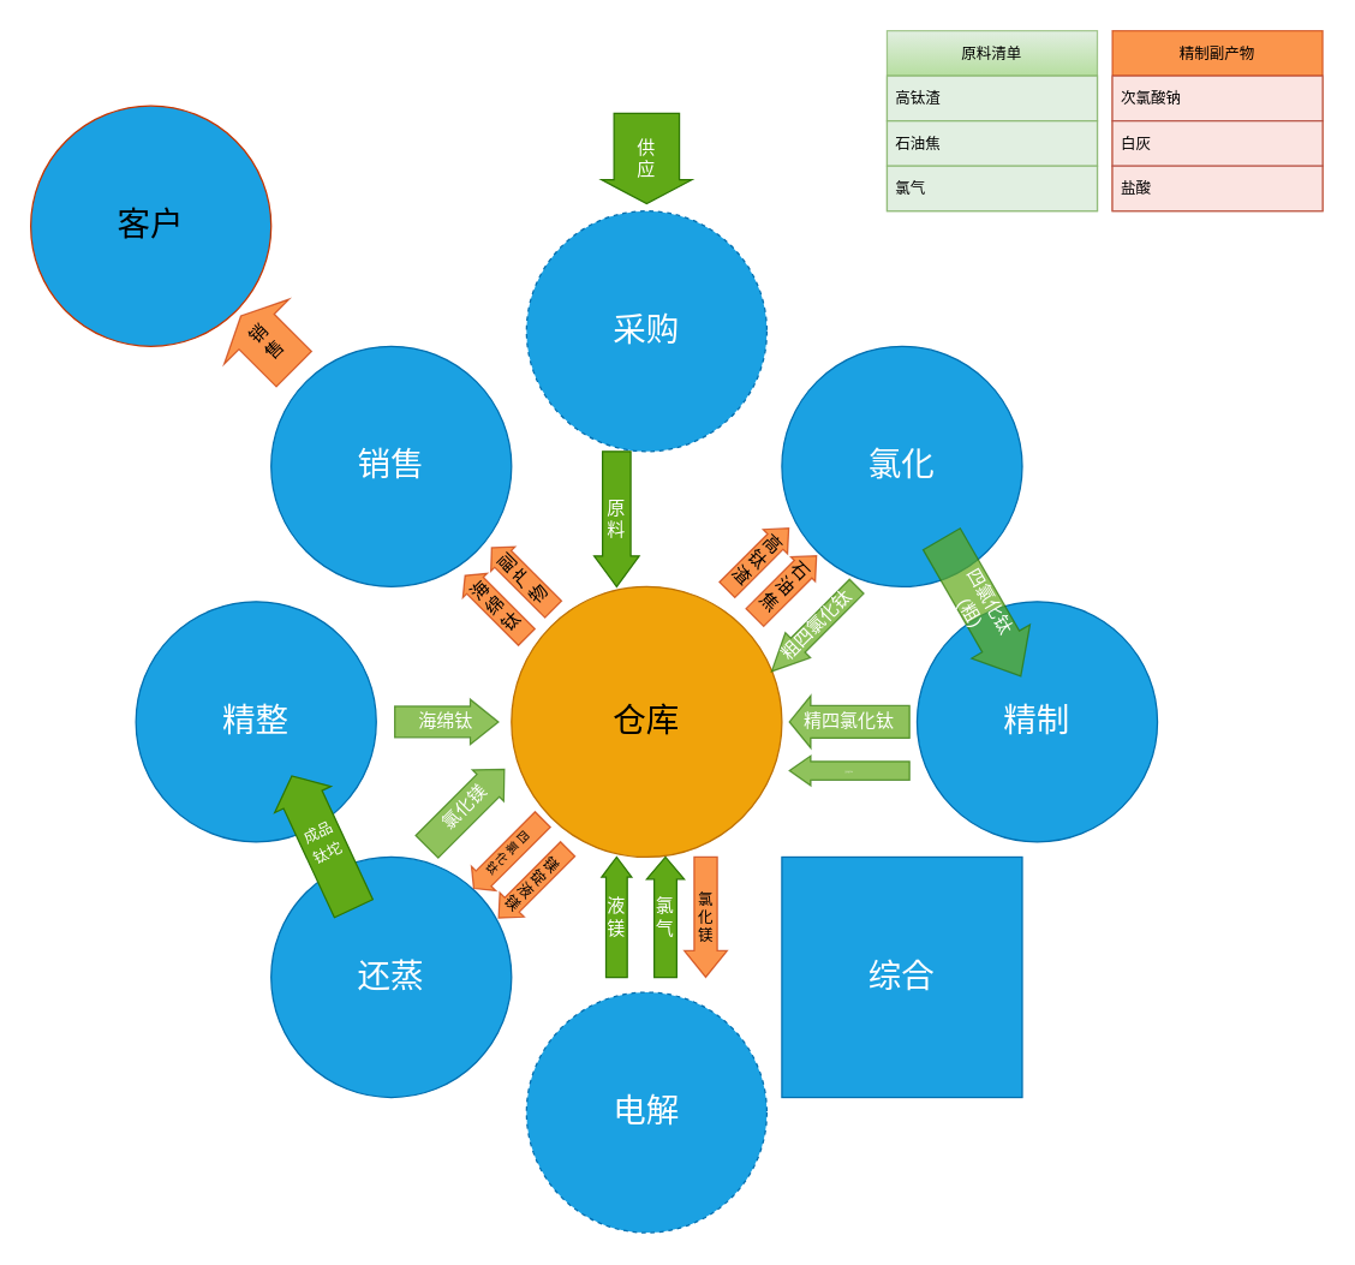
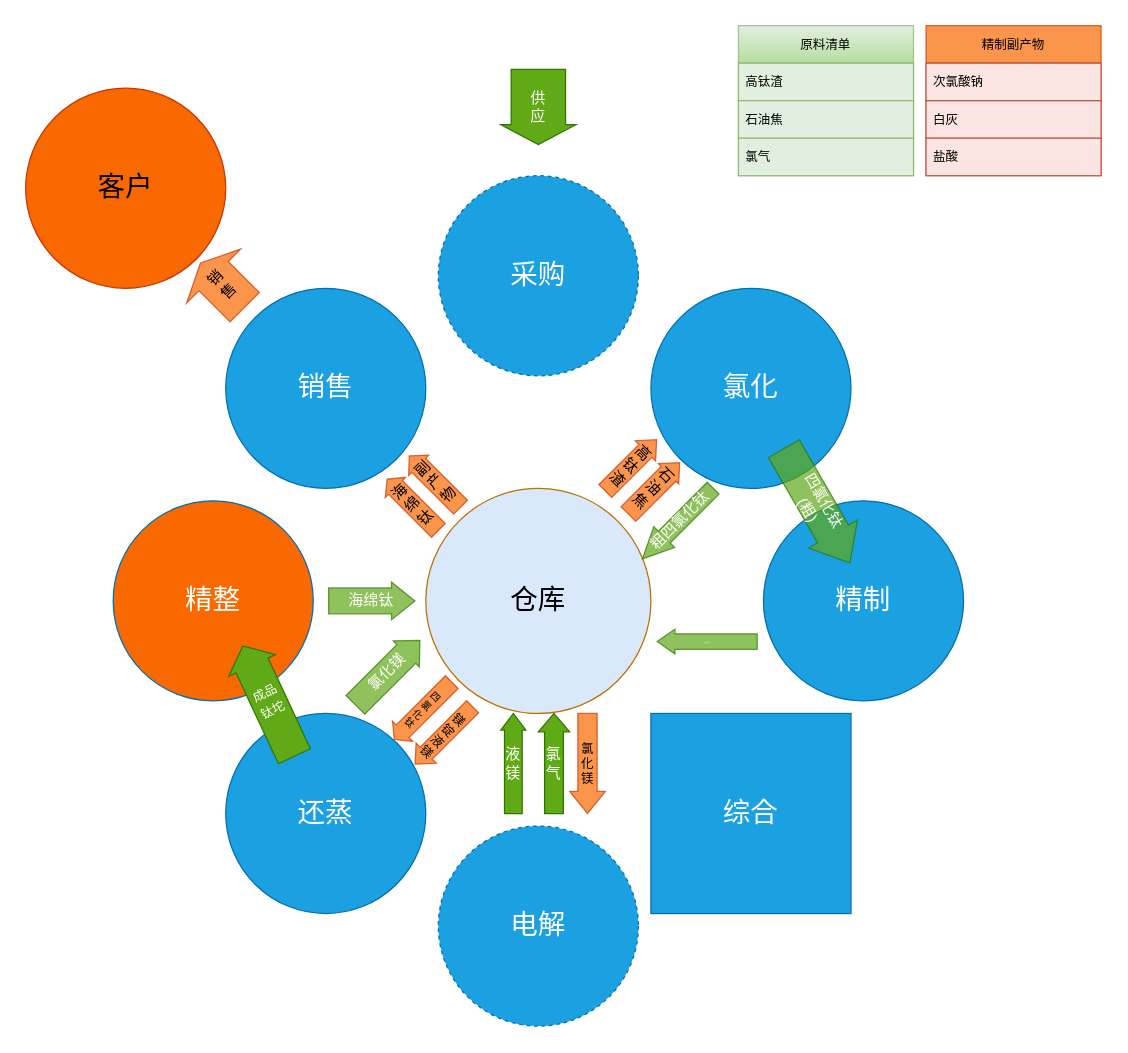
  <mxCell id="0" />
  <mxCell id="1" parent="0" />
- <mxCell id="2" value="仓库" style="ellipse;whiteSpace=wrap;html=1;rounded=0;shadow=0;dashed=0;comic=0;fontFamily=Verdana;fontSize=22;fillColor=#f0a30a;strokeColor=#BD7000;fontColor=#000000;" parent="1" vertex="1"><mxGeometry x="340" y="390" width="180" height="180" as="geometry" /></mxCell>
+ <mxCell id="2" value="仓库" style="ellipse;whiteSpace=wrap;html=1;rounded=0;shadow=0;dashed=0;comic=0;fontFamily=Verdana;fontSize=22;fillColor=#dae8fc;strokeColor=#BD7000;fontColor=#000000;" parent="1" vertex="1"><mxGeometry x="340" y="390" width="180" height="180" as="geometry" /></mxCell>
  <mxCell id="3" value="采购" style="ellipse;whiteSpace=wrap;html=1;rounded=0;shadow=0;dashed=1;comic=0;fontFamily=Verdana;fontSize=22;fontColor=#ffffff;fillColor=#1ba1e2;strokeColor=#006EAF;" parent="1" vertex="1"><mxGeometry x="350" y="140" width="160" height="160" as="geometry" /></mxCell>
  <mxCell id="4" value="电解" style="ellipse;whiteSpace=wrap;html=1;rounded=0;shadow=0;dashed=1;comic=0;fontFamily=Verdana;fontSize=22;fontColor=#ffffff;fillColor=#1ba1e2;strokeColor=#006EAF;" parent="1" vertex="1"><mxGeometry x="350" y="660" width="160" height="160" as="geometry" /></mxCell>
  <mxCell id="5" value="精制" style="ellipse;whiteSpace=wrap;html=1;rounded=0;shadow=0;dashed=0;comic=0;fontFamily=Verdana;fontSize=22;fontColor=#ffffff;fillColor=#1ba1e2;strokeColor=#006EAF;" parent="1" vertex="1"><mxGeometry x="610" y="400" width="160" height="160" as="geometry" /></mxCell>
- <mxCell id="6" value="精整" style="ellipse;whiteSpace=wrap;html=1;rounded=0;shadow=0;dashed=0;comic=0;fontFamily=Verdana;fontSize=22;fontColor=#ffffff;fillColor=#1ba1e2;strokeColor=#006EAF;" parent="1" vertex="1"><mxGeometry x="90" y="400" width="160" height="160" as="geometry" /></mxCell>
+ <mxCell id="6" value="精整" style="ellipse;whiteSpace=wrap;html=1;rounded=0;shadow=0;dashed=0;comic=0;fontFamily=Verdana;fontSize=22;fontColor=#ffffff;fillColor=#fa6800;strokeColor=#006EAF;" parent="1" vertex="1"><mxGeometry x="90" y="400" width="160" height="160" as="geometry" /></mxCell>
  <mxCell id="7" value="销售" style="ellipse;whiteSpace=wrap;html=1;rounded=0;shadow=0;dashed=0;comic=0;fontFamily=Verdana;fontSize=22;fontColor=#ffffff;fillColor=#1ba1e2;strokeColor=#006EAF;" parent="1" vertex="1"><mxGeometry x="180" y="230" width="160" height="160" as="geometry" /></mxCell>
  <mxCell id="8" value="氯化" style="ellipse;whiteSpace=wrap;html=1;rounded=0;shadow=0;dashed=0;comic=0;fontFamily=Verdana;fontSize=22;fontColor=#ffffff;fillColor=#1ba1e2;strokeColor=#006EAF;" parent="1" vertex="1"><mxGeometry x="520" y="230" width="160" height="160" as="geometry" /></mxCell>
  <mxCell id="9" value="综合" style="whiteSpace=wrap;html=1;shadow=0;dashed=0;comic=0;fontFamily=Verdana;fontSize=22;fontColor=#ffffff;fillColor=#1ba1e2;strokeColor=#006EAF;rounded=0;" parent="1" vertex="1"><mxGeometry x="520" y="570" width="160" height="160" as="geometry" /></mxCell>
  <mxCell id="10" value="还蒸" style="ellipse;whiteSpace=wrap;html=1;rounded=0;shadow=0;dashed=0;comic=0;fontFamily=Verdana;fontSize=22;fontColor=#ffffff;fillColor=#1ba1e2;strokeColor=#006EAF;" parent="1" vertex="1"><mxGeometry x="180" y="570" width="160" height="160" as="geometry" /></mxCell>
- <mxCell id="11" value="原&lt;br&gt;料" style="shape=singleArrow;direction=south;whiteSpace=wrap;html=1;fillColor=#60a917;strokeColor=#2D7600;fontColor=#ffffff;arrowWidth=0.626;arrowSize=0.227;rounded=0;" vertex="1" parent="1"><mxGeometry x="395" y="300" width="30" height="90" as="geometry" /></mxCell>
  <mxCell id="12" value="海&lt;br&gt;绵&lt;br&gt;钛" style="shape=singleArrow;direction=north;whiteSpace=wrap;html=1;fillColor=#fa6800;rotation=-45;strokeColor=#C73500;fontColor=#000000;opacity=70;arrowWidth=0.679;arrowSize=0.162;rounded=0;" vertex="1" parent="1"><mxGeometry x="318.09" y="374.12" width="23" height="58" as="geometry" /></mxCell>
  <mxCell id="13" value="&lt;font style=&quot;font-size: 10px&quot;&gt;成品&lt;br&gt;钛坨&lt;/font&gt;" style="shape=singleArrow;direction=north;whiteSpace=wrap;html=1;fillColor=#60a917;strokeColor=#2D7600;fontColor=#ffffff;rotation=-25;arrowWidth=0.682;arrowSize=0.178;rounded=0;" vertex="1" parent="1"><mxGeometry x="193.66" y="511.41" width="41.34" height="97.38" as="geometry" /></mxCell>
  <mxCell id="14" value="石&lt;br&gt;油&lt;br&gt;焦" style="shape=singleArrow;direction=north;whiteSpace=wrap;html=1;fillColor=#fa6800;rotation=45;strokeColor=#C73500;fontColor=#000000;opacity=70;arrowWidth=0.722;arrowSize=0.217;rounded=0;" vertex="1" parent="1"><mxGeometry x="511" y="361" width="23" height="58" as="geometry" /></mxCell>
  <mxCell id="15" value="液&lt;br&gt;镁" style="shape=singleArrow;direction=north;whiteSpace=wrap;html=1;fillColor=#60a917;strokeColor=#2D7600;fontColor=#ffffff;rotation=0;arrowWidth=0.707;arrowSize=0.166;rounded=0;" vertex="1" parent="1"><mxGeometry x="400" y="570" width="20" height="80" as="geometry" /></mxCell>
  <mxCell id="16" value="氯&lt;br&gt;气" style="shape=singleArrow;direction=north;whiteSpace=wrap;html=1;fillColor=#60a917;strokeColor=#2D7600;fontColor=#ffffff;rotation=0;arrowWidth=0.6;arrowSize=0.184;rounded=0;" vertex="1" parent="1"><mxGeometry x="430" y="570" width="25" height="80" as="geometry" /></mxCell>
  <mxCell id="17" value="海绵钛" style="shape=singleArrow;whiteSpace=wrap;html=1;fillColor=#60a917;opacity=70;fontColor=#ffffff;strokeColor=#2D7600;arrowWidth=0.689;arrowSize=0.272;rounded=0;" vertex="1" parent="1"><mxGeometry x="262.3" y="465" width="69.03" height="30" as="geometry" /></mxCell>
- <mxCell id="18" value="精四氯化钛" style="shape=singleArrow;direction=west;whiteSpace=wrap;html=1;fillColor=#60a917;opacity=70;fontColor=#ffffff;strokeColor=#2D7600;arrowWidth=0.618;arrowSize=0.178;rounded=0;" vertex="1" parent="1"><mxGeometry x="525" y="462.53" width="80" height="34.94" as="geometry" /></mxCell>
  <mxCell id="19" value="&amp;nbsp; 粗四氯化钛" style="shape=singleArrow;direction=west;whiteSpace=wrap;html=1;fillColor=#60a917;opacity=70;rotation=-45;fontColor=#ffffff;strokeColor=#2D7600;arrowWidth=0.566;arrowSize=0.309;rounded=0;" vertex="1" parent="1"><mxGeometry x="501.46" y="406.3" width="80" height="23.66" as="geometry" /></mxCell>
  <mxCell id="20" value="氯&lt;br&gt;化&lt;br&gt;镁" style="shape=singleArrow;direction=south;whiteSpace=wrap;html=1;fontSize=10;fillColor=#fa6800;opacity=70;fontColor=#000000;strokeColor=#C73500;arrowWidth=0.54;arrowSize=0.22;rounded=0;" vertex="1" parent="1"><mxGeometry x="455" y="570" width="28.59" height="80" as="geometry" /></mxCell>
  <mxCell id="21" value="&lt;font style=&quot;font-size: 8px&quot;&gt;四&lt;br style=&quot;font-size: 8px&quot;&gt;氯&lt;br style=&quot;font-size: 8px&quot;&gt;化&lt;br style=&quot;font-size: 8px&quot;&gt;钛&lt;/font&gt;" style="shape=singleArrow;direction=south;whiteSpace=wrap;html=1;fontSize=8;fillColor=#fa6800;opacity=70;fontColor=#000000;strokeColor=#C73500;rotation=45;arrowWidth=0.628;arrowSize=0.144;rounded=0;" vertex="1" parent="1"><mxGeometry x="326.33" y="535.38" width="23" height="65" as="geometry" /></mxCell>
  <mxCell id="22" value="镁&lt;br&gt;锭&lt;br&gt;液&lt;br&gt;镁" style="shape=singleArrow;direction=south;whiteSpace=wrap;html=1;fontSize=10;fillColor=#fa6800;opacity=70;fontColor=#000000;strokeColor=#C73500;rotation=45;arrowWidth=0.592;arrowSize=0.193;rounded=0;" vertex="1" parent="1"><mxGeometry x="342.94" y="555.11" width="23" height="65" as="geometry" /></mxCell>
  <mxCell id="23" value="氯化镁" style="shape=singleArrow;whiteSpace=wrap;html=1;fillColor=#60a917;opacity=70;fontColor=#ffffff;strokeColor=#2D7600;rotation=-45;arrowWidth=0.718;arrowSize=0.211;rounded=0;" vertex="1" parent="1"><mxGeometry x="273.01" y="522.54" width="72.93" height="29.57" as="geometry" /></mxCell>
- <mxCell id="24" value="客户" style="ellipse;whiteSpace=wrap;html=1;rounded=0;shadow=0;dashed=0;comic=0;fontFamily=Verdana;fontSize=22;fontColor=#000000;fillColor=#1ba1e2;strokeColor=#C73500;" vertex="1" parent="1"><mxGeometry x="20" y="70" width="160" height="160" as="geometry" /></mxCell>
+ <mxCell id="24" value="客户" style="ellipse;whiteSpace=wrap;html=1;rounded=0;shadow=0;dashed=0;comic=0;fontFamily=Verdana;fontSize=22;fontColor=#000000;fillColor=#fa6800;strokeColor=#C73500;" vertex="1" parent="1"><mxGeometry x="20" y="70" width="160" height="160" as="geometry" /></mxCell>
  <mxCell id="25" value="高&lt;br&gt;钛&lt;br&gt;渣" style="shape=singleArrow;direction=north;whiteSpace=wrap;html=1;fillColor=#fa6800;rotation=45;strokeColor=#C73500;fontColor=#000000;opacity=70;arrowWidth=0.633;arrowSize=0.218;rounded=0;" vertex="1" parent="1"><mxGeometry x="492.55" y="342.6" width="23" height="58" as="geometry" /></mxCell>
  <mxCell id="26" value="副&lt;br&gt;产&lt;br&gt;物" style="shape=singleArrow;direction=north;whiteSpace=wrap;html=1;fillColor=#fa6800;rotation=-45;strokeColor=#C73500;fontColor=#000000;opacity=70;arrowWidth=0.687;arrowSize=0.184;rounded=0;aspect=fixed;" vertex="1" parent="1"><mxGeometry x="335.88" y="355.54" width="22.83" height="58" as="geometry" /></mxCell>
  <mxCell id="27" value="销&lt;br&gt;售" style="shape=singleArrow;direction=north;whiteSpace=wrap;html=1;fillColor=#fa6800;rotation=-45;strokeColor=#C73500;fontColor=#000000;opacity=70;arrowWidth=0.542;arrowSize=0.297;rounded=0;" vertex="1" parent="1"><mxGeometry x="146.89" y="202.49" width="61.25" height="50" as="geometry" /></mxCell>
- <mxCell id="28" value="供&lt;br&gt;应" style="shape=singleArrow;direction=south;whiteSpace=wrap;html=1;fillColor=#60a917;strokeColor=#2D7600;fontColor=#ffffff;arrowWidth=0.725;arrowSize=0.263;rounded=0;" vertex="1" parent="1"><mxGeometry x="400" y="75" width="60" height="60" as="geometry" /></mxCell>
+ <mxCell id="28" value="供&lt;br&gt;应" style="shape=singleArrow;direction=south;whiteSpace=wrap;html=1;fillColor=#60a917;strokeColor=#2D7600;fontColor=#ffffff;arrowWidth=0.725;arrowSize=0.263;rounded=0;" vertex="1" parent="1"><mxGeometry x="400" y="55" width="60" height="60" as="geometry" /></mxCell>
  <mxCell id="29" value="原料清单" style="swimlane;fontStyle=0;childLayout=stackLayout;horizontal=1;startSize=30;horizontalStack=0;resizeParent=1;resizeParentMax=0;resizeLast=0;collapsible=1;marginBottom=0;fontSize=10;fillColor=#d5e8d4;opacity=70;strokeColor=#82b366;gradientColor=#97d077;rounded=0;" vertex="1" parent="1"><mxGeometry x="590" y="20" width="140" height="120" as="geometry" /></mxCell>
  <mxCell id="30" value="高钛渣" style="text;strokeColor=#82b366;fillColor=#d5e8d4;align=left;verticalAlign=middle;spacingLeft=4;spacingRight=4;overflow=hidden;points=[[0,0.5],[1,0.5]];portConstraint=eastwest;rotatable=0;fontSize=10;opacity=70;rounded=0;" vertex="1" parent="29"><mxGeometry y="30" width="140" height="30" as="geometry" /></mxCell>
  <mxCell id="31" value="石油焦" style="text;strokeColor=#82b366;fillColor=#d5e8d4;align=left;verticalAlign=middle;spacingLeft=4;spacingRight=4;overflow=hidden;points=[[0,0.5],[1,0.5]];portConstraint=eastwest;rotatable=0;fontSize=10;opacity=70;rounded=0;" vertex="1" parent="29"><mxGeometry y="60" width="140" height="30" as="geometry" /></mxCell>
  <mxCell id="32" value="氯气" style="text;strokeColor=#82b366;fillColor=#d5e8d4;align=left;verticalAlign=middle;spacingLeft=4;spacingRight=4;overflow=hidden;points=[[0,0.5],[1,0.5]];portConstraint=eastwest;rotatable=0;fontSize=10;opacity=70;rounded=0;" vertex="1" parent="29"><mxGeometry y="90" width="140" height="30" as="geometry" /></mxCell>
  <mxCell id="33" value="精制副产物" style="swimlane;fontStyle=0;childLayout=stackLayout;horizontal=1;startSize=30;horizontalStack=0;resizeParent=1;resizeParentMax=0;resizeLast=0;collapsible=1;marginBottom=0;fontSize=10;fillColor=#fa6800;opacity=70;fontColor=#000000;strokeColor=#C73500;rounded=0;" vertex="1" parent="1"><mxGeometry x="740" y="20" width="140" height="120" as="geometry" /></mxCell>
  <mxCell id="34" value="次氯酸钠" style="text;strokeColor=#ae4132;fillColor=#fad9d5;align=left;verticalAlign=middle;spacingLeft=4;spacingRight=4;overflow=hidden;points=[[0,0.5],[1,0.5]];portConstraint=eastwest;rotatable=0;fontSize=10;opacity=70;rounded=0;" vertex="1" parent="33"><mxGeometry y="30" width="140" height="30" as="geometry" /></mxCell>
  <mxCell id="35" value="白灰" style="text;strokeColor=#ae4132;fillColor=#fad9d5;align=left;verticalAlign=middle;spacingLeft=4;spacingRight=4;overflow=hidden;points=[[0,0.5],[1,0.5]];portConstraint=eastwest;rotatable=0;fontSize=10;opacity=70;rounded=0;" vertex="1" parent="33"><mxGeometry y="60" width="140" height="30" as="geometry" /></mxCell>
  <mxCell id="36" value="盐酸" style="text;strokeColor=#ae4132;fillColor=#fad9d5;align=left;verticalAlign=middle;spacingLeft=4;spacingRight=4;overflow=hidden;points=[[0,0.5],[1,0.5]];portConstraint=eastwest;rotatable=0;fontSize=10;opacity=70;rounded=0;" vertex="1" parent="33"><mxGeometry y="90" width="140" height="30" as="geometry" /></mxCell>
  <mxCell id="37" value="四氯化钛&lt;br&gt;(粗)" style="shape=singleArrow;whiteSpace=wrap;html=1;fillColor=#60a917;opacity=70;fontColor=#ffffff;strokeColor=#2D7600;rotation=60;arrowWidth=0.634;arrowSize=0.253;rounded=0;" vertex="1" parent="1"><mxGeometry x="600" y="381.46" width="105.4" height="44.96" as="geometry" /></mxCell>
  <mxCell id="38" value="&lt;font style=&quot;font-size: 1px;&quot;&gt;氯化副产物&lt;/font&gt;" style="shape=singleArrow;direction=west;whiteSpace=wrap;html=1;fillColor=#60a917;opacity=70;fontColor=#ffffff;strokeColor=#2D7600;arrowWidth=0.618;arrowSize=0.178;fontSize=1;rounded=0;" vertex="1" parent="1"><mxGeometry x="525" y="502.54" width="80" height="20" as="geometry" /></mxCell>
